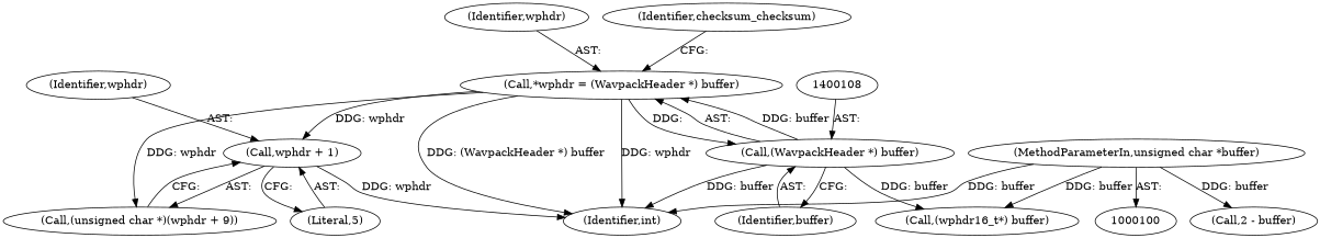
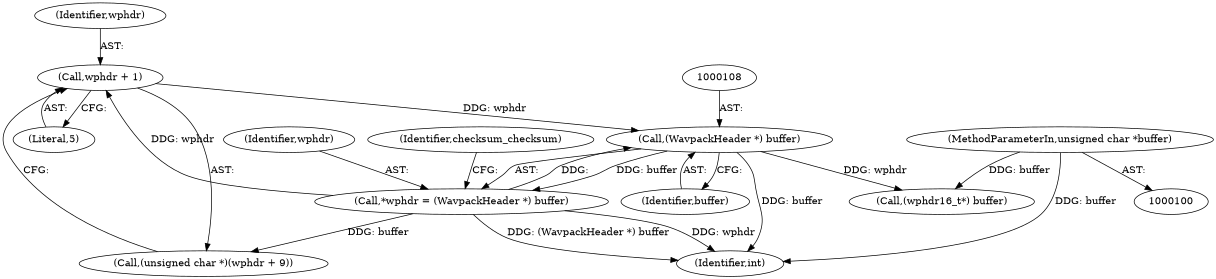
  digraph {
    n1 [label="(Call,wphdr + 1)"]
    n2 [label="(Literal,5)"]
    n3 [label="(Call,(unsigned char *)(wphdr + 9))"]
    n4 [label="(Identifier,int)"]
    n5 [label="(Call,*wphdr = (WavpackHeader *) buffer)"]
    n6 [label="(Call,(WavpackHeader *) buffer)"]
    n7 [label="(Call,(wphdr16_t*) buffer)"]
    n8 [label="(Identifier,buffer)"]
    n9 [label="(MethodParameterIn,unsigned char *buffer)"]
-   n10 [label="(Call,2 - buffer)"]
    1000100
    n12 [label="(Identifier,wphdr)"]
    n13 [label="(Identifier,wphdr)"]
    n14 [label="(Identifier,checksum_checksum)"]
-   1000108 [label=1400108]
+   1000108
    n1 -> n2 [label="CFG: "]
    n1 -> n3 [label="AST: "]
-   n1 -> n4 [label="DDG: wphdr"]
+   n1 -> n6 [label="DDG: wphdr"]
    n2 -> n1 [label="AST: "]
    n3 -> n1 [label="CFG: "]
    n5 -> n1 [label="DDG: wphdr"]
-   n5 -> n3 [label="DDG: wphdr"]
+   n5 -> n3 [label="DDG: buffer"]
    n5 -> n4 [label="DDG: (WavpackHeader *) buffer"]
    n5 -> n4 [label="DDG: wphdr"]
    n5 -> n6 [label="DDG: "]
    n6 -> n4 [label="DDG: buffer"]
    n6 -> n5 [label="AST: "]
    n6 -> n5 [label="DDG: buffer"]
-   n6 -> n7 [label="DDG: buffer"]
+   n6 -> n7 [label="DDG: wphdr"]
    n6 -> n8 [label="CFG: "]
    n8 -> n6 [label="AST: "]
    n9 -> n4 [label="DDG: buffer"]
    n9 -> n7 [label="DDG: buffer"]
-   n9 -> n10 [label="DDG: buffer"]
    n9 -> 1000100 [label="AST: "]
    n12 -> n1 [label="AST: "]
    n13 -> n5 [label="AST: "]
    n14 -> n5 [label="CFG: "]
    1000108 -> n6 [label="AST: "]
  }
